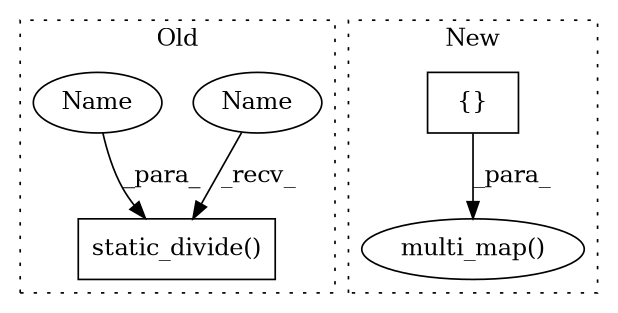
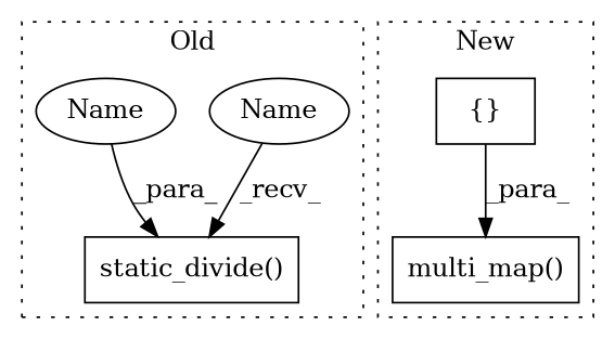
  digraph {
    node [a=75 l=4 shape=box]
    n1 [l="19,1" label="static_divide()" s="6397,6427"]
    n2 [a=87 label=Name s=6397 shape=ellipse]
    n3 [a=87 label=Name s=6416 shape=ellipse]
    n4 [a=59 l="1,0" label="{}" s="6950,6962"]
-   n5 [l="37,26" label="multi_map()" s="6867,6963" shape=ellipse]
+   n5 [l="37,26" label="multi_map()" s="6867,6963"]
    subgraph cluster_1 {
      label=Old
      style=dotted
      n1
      n2
      n3
    }
    subgraph cluster_2 {
      label=New
      style=dotted
      n4
      n5
    }
    n2 -> n1 [label=_recv_]
    n3 -> n1 [label=_para_]
    n4 -> n5 [label=_para_]
  }
